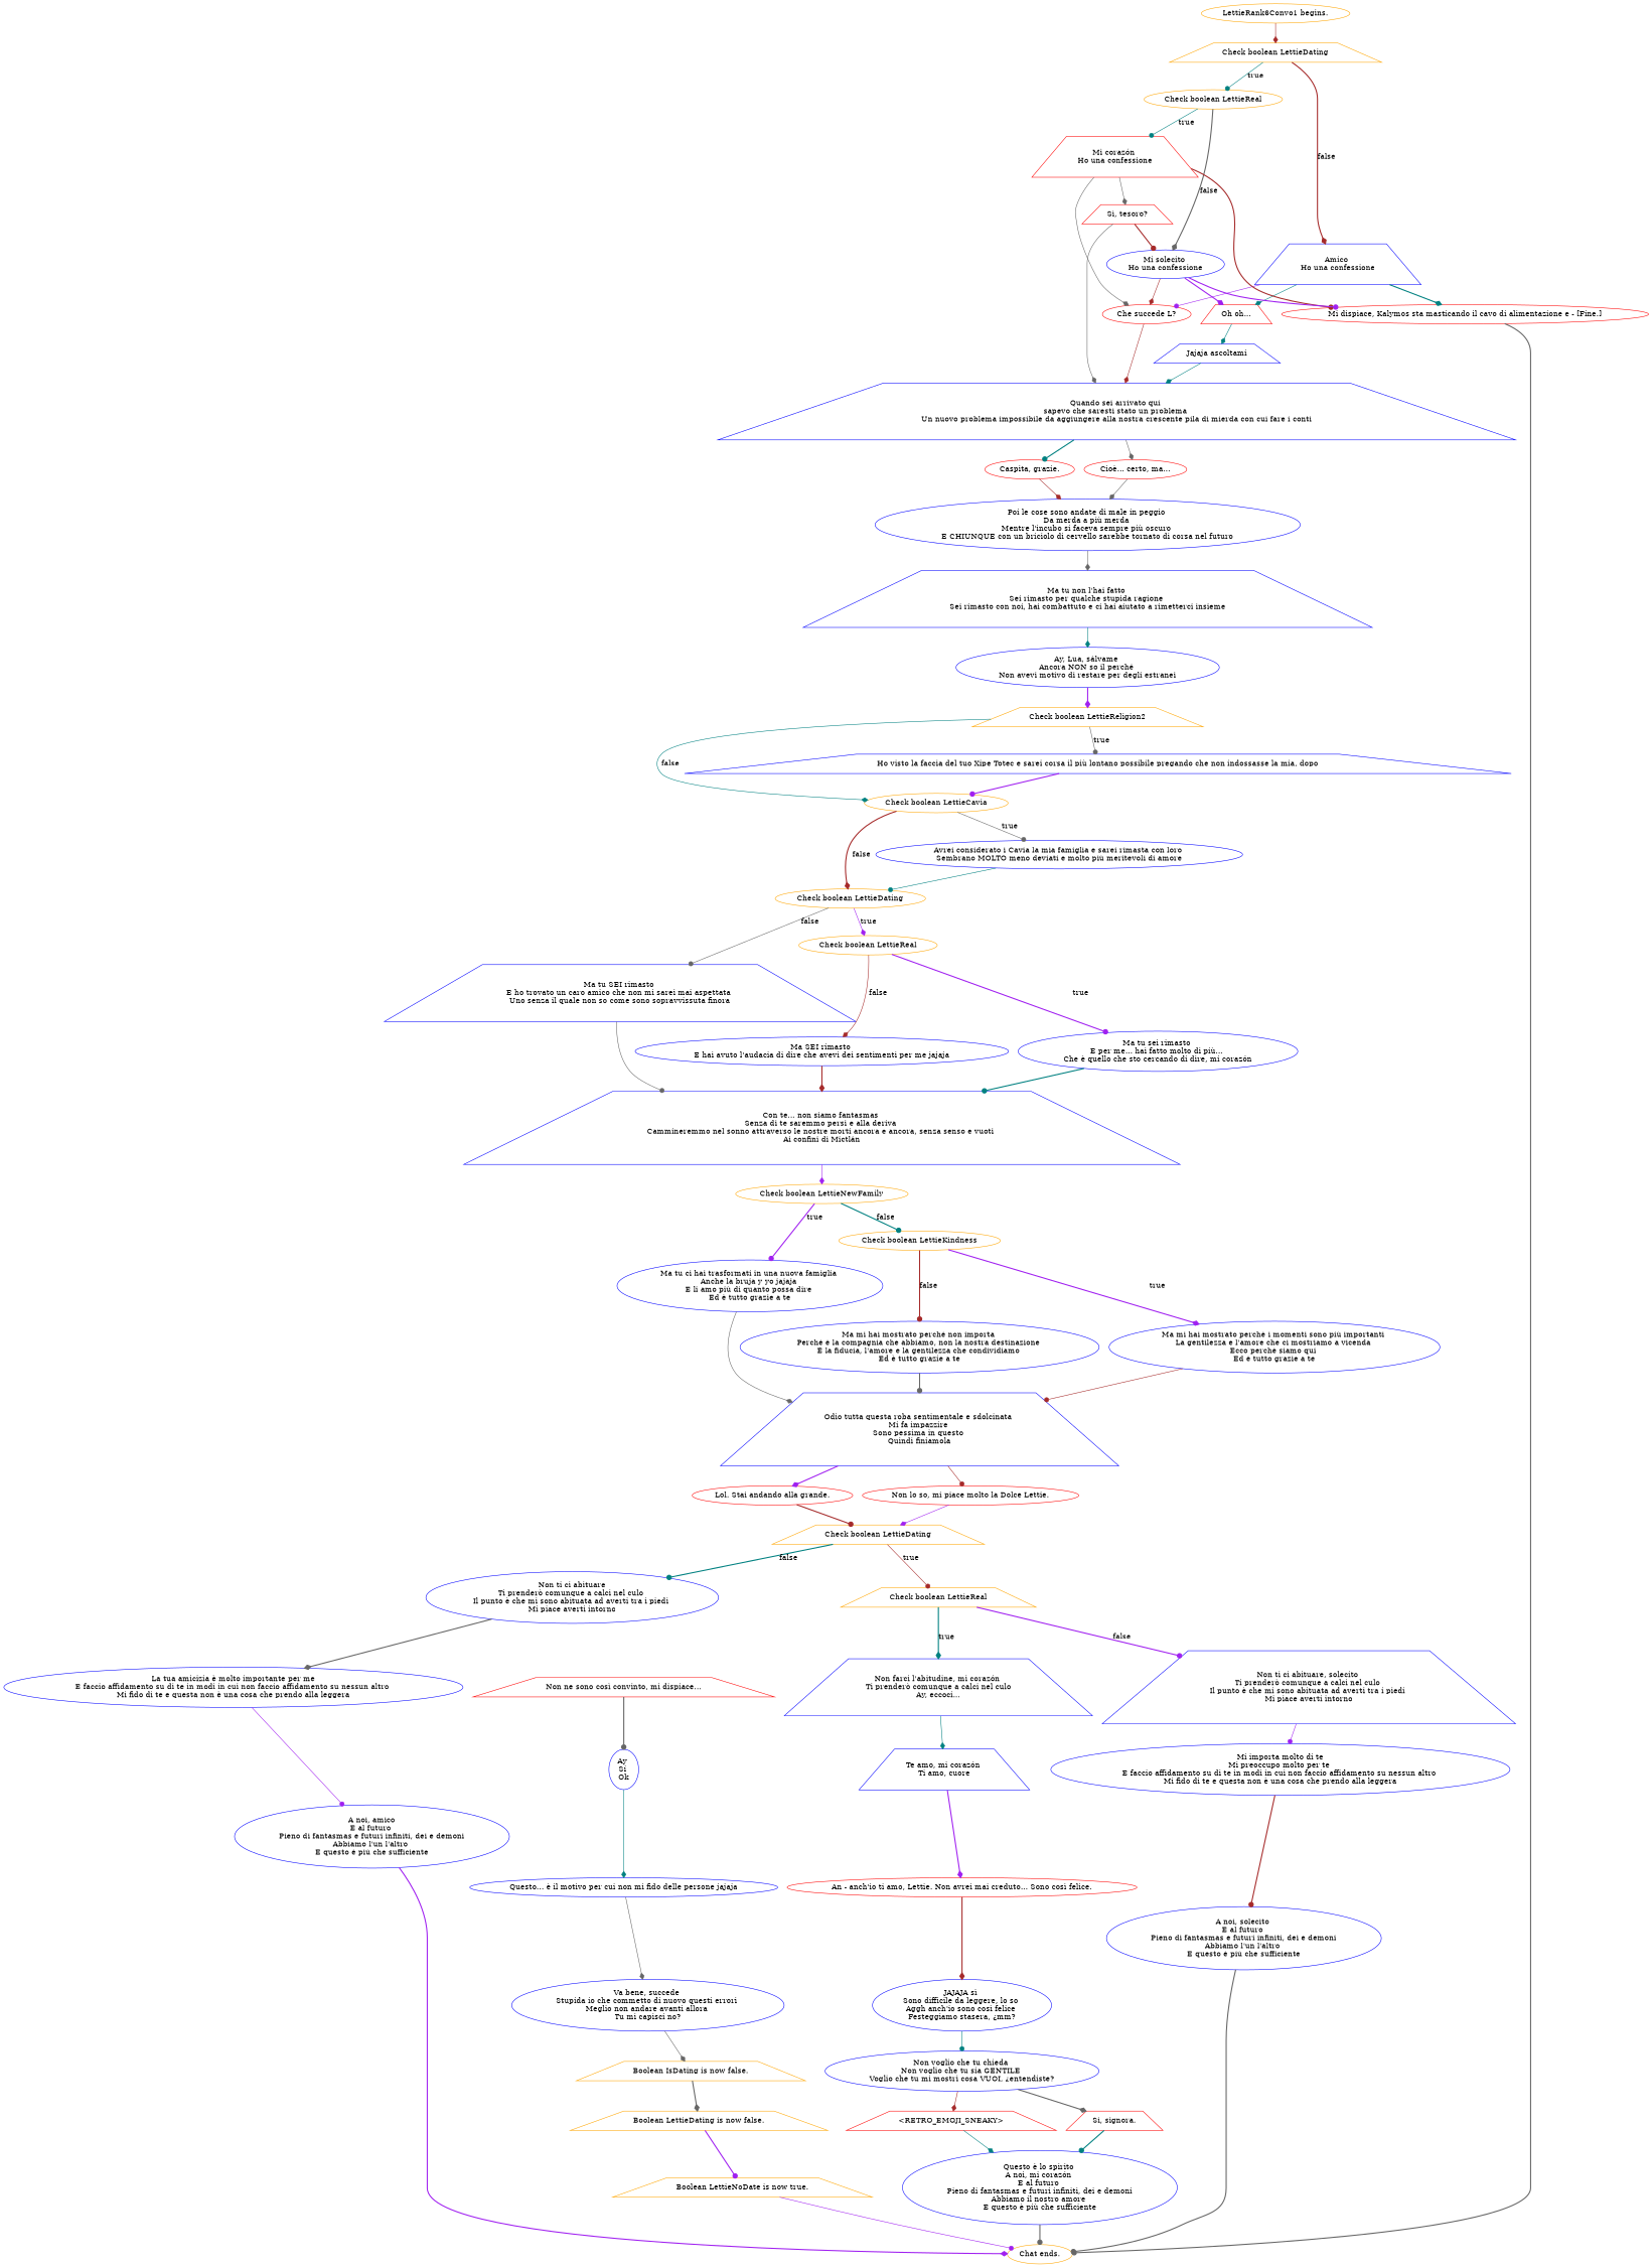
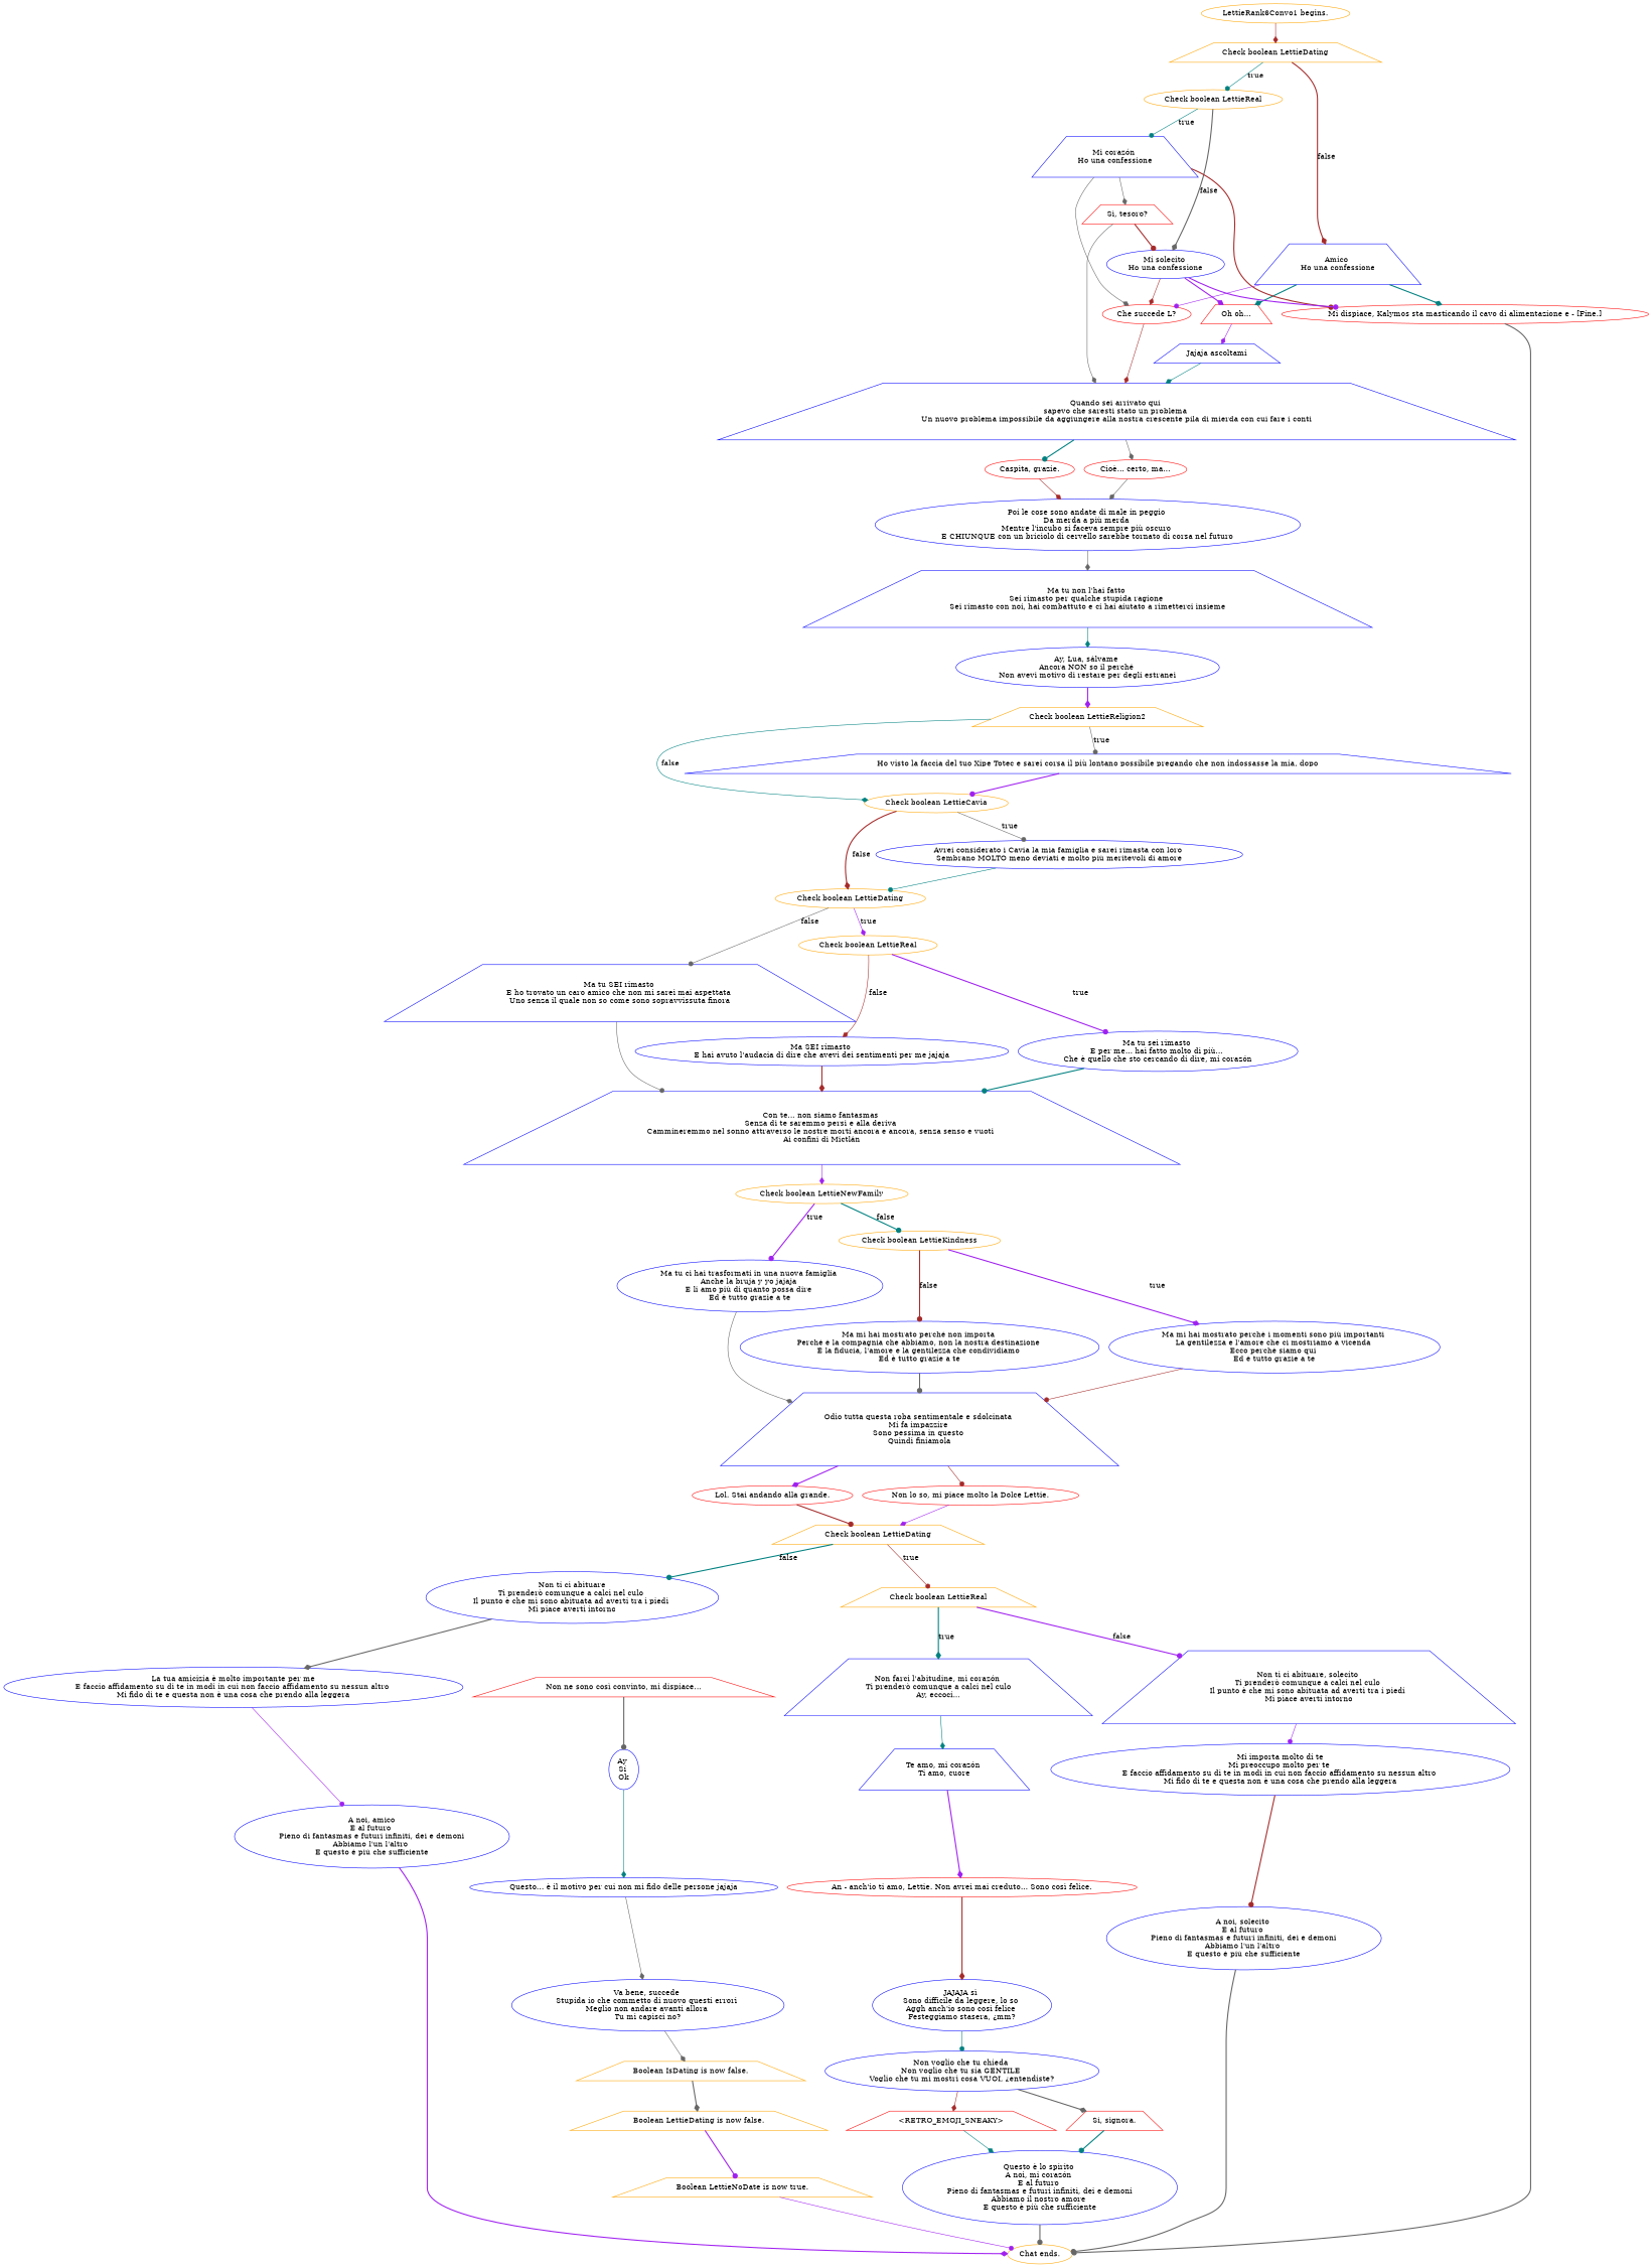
  digraph {
    node [color=blue shape=ellipse]
    edge [arrowhead=diamond color=gray40 style=solid]
    "LettieRank6Convo1 begins." [color=orange]
    n2 [color=orange label="Check boolean LettieDating" shape=trapezium]
    n3 [color=orange label="Check boolean LettieReal"]
    n4 [label="Amico \nHo una confessione" shape=trapezium]
-   n5 [color=red label="Mi corazón \nHo una confessione" shape=trapezium]
+   n5 [label="Mi corazón \nHo una confessione" shape=trapezium]
    n6 [label="Mi solecito \nHo una confessione"]
    n7 [color=red label="Che succede L?"]
    n8 [color=red label="Oh oh..." shape=trapezium]
    n9 [color=red label="Mi dispiace, Kalymos sta masticando il cavo di alimentazione e - [Fine.]"]
    n10 [color=red label="Sì, tesoro?" shape=trapezium]
    n11 [label="Quando sei arrivato qui \nsapevo che saresti stato un problema \nUn nuovo problema impossibile da aggiungere alla nostra crescente pila di mierda con cui fare i conti" shape=trapezium]
    n12 [label="Jajaja ascoltami" shape=trapezium]
    "Chat ends." [color=orange]
    n14 [color=red label="Caspita, grazie."]
    n15 [color=red label="Cioè... certo, ma..."]
    n16 [label="Poi le cose sono andate di male in peggio \nDa merda a più merda \nMentre l'incubo si faceva sempre più oscuro \nE CHIUNQUE con un briciolo di cervello sarebbe tornato di corsa nel futuro"]
    n17 [label="Ma tu non l'hai fatto \nSei rimasto per qualche stupida ragione \nSei rimasto con noi, hai combattuto e ci hai aiutato a rimetterci insieme" shape=trapezium]
    n18 [label="Ay, Lua, sálvame \nAncora NON so il perché \nNon avevi motivo di restare per degli estranei"]
    n19 [color=orange label="Check boolean LettieReligion2" shape=trapezium]
    n20 [label="Ho visto la faccia del tuo Xipe Totec e sarei corsa il più lontano possibile pregando che non indossasse la mia, dopo" shape=trapezium]
    n21 [color=orange label="Check boolean LettieCavia"]
    n22 [label="Avrei considerato i Cavia la mia famiglia e sarei rimasta con loro \nSembrano MOLTO meno deviati e molto più meritevoli di amore"]
    n23 [color=orange label="Check boolean LettieDating"]
    n24 [color=orange label="Check boolean LettieReal"]
    n25 [label="Ma tu SEI rimasto \nE ho trovato un caro amico che non mi sarei mai aspettata \nUno senza il quale non so come sono sopravvissuta finora" shape=trapezium]
    n26 [label="Ma tu sei rimasto \nE per me... hai fatto molto di più... \nChe è quello che sto cercando di dire, mi corazón"]
    n27 [label="Ma SEI rimasto \nE hai avuto l'audacia di dire che avevi dei sentimenti per me jajaja"]
    n28 [label="Con te... non siamo fantasmas \nSenza di te saremmo persi e alla deriva \nCammineremmo nel sonno attraverso le nostre morti ancora e ancora, senza senso e vuoti \nAi confini di Mictlán" shape=trapezium]
    n29 [color=orange label="Check boolean LettieNewFamily"]
    n30 [label="Ma tu ci hai trasformati in una nuova famiglia \nAnche la bruja y yo jajaja \nE li amo più di quanto possa dire \nEd è tutto grazie a te"]
    n31 [color=orange label="Check boolean LettieKindness"]
    n32 [label="Odio tutta questa roba sentimentale e sdolcinata \nMi fa impazzire \nSono pessima in questo \nQuindi finiamola" shape=trapezium]
    n33 [label="Ma mi hai mostrato perché i momenti sono più importanti \nLa gentilezza e l'amore che ci mostriamo a vicenda \nEcco perché siamo qui \nEd è tutto grazie a te"]
    n34 [label="Ma mi hai mostrato perché non importa \nPerché è la compagnia che abbiamo, non la nostra destinazione \nÈ la fiducia, l'amore e la gentilezza che condividiamo \nEd è tutto grazie a te"]
    n35 [color=red label="Lol. Stai andando alla grande."]
    n36 [color=red label="Non lo so, mi piace molto la Dolce Lettie."]
    n37 [color=orange label="Check boolean LettieDating" shape=trapezium]
    n38 [color=orange label="Check boolean LettieReal" shape=trapezium]
    n39 [label="Non ti ci abituare\nTi prenderò comunque a calci nel culo \nIl punto è che mi sono abituata ad averti tra i piedi \nMi piace averti intorno"]
    n40 [color=orange label="Boolean IsDating is now false." shape=trapezium]
    n41 [color=orange label="Boolean LettieDating is now false." shape=trapezium]
    n42 [label="Non farci l'abitudine, mi corazón \nTi prenderò comunque a calci nel culo\nAy, eccoci..." shape=trapezium]
    n43 [label="Non ti ci abituare, solecito \nTi prenderò comunque a calci nel culo \nIl punto è che mi sono abituata ad averti tra i piedi \nMi piace averti intorno" shape=trapezium]
    n44 [label="La tua amicizia è molto importante per me\nE faccio affidamento su di te in modi in cui non faccio affidamento su nessun altro \nMi fido di te e questa non è una cosa che prendo alla leggera"]
    n45 [color=orange label="Boolean LettieNoDate is now true." shape=trapezium]
    n46 [label="Te amo, mi corazón \nTi amo, cuore" shape=trapezium]
    n47 [label="Mi importa molto di te\nMi preoccupo molto per te \nE faccio affidamento su di te in modi in cui non faccio affidamento su nessun altro \nMi fido di te e questa non è una cosa che prendo alla leggera"]
    n48 [label="A noi, amico\nE al futuro \nPieno di fantasmas e futuri infiniti, dei e demoni\nAbbiamo l'un l'altro \nE questo è più che sufficiente"]
    n49 [color=red label="An - anch'io ti amo, Lettie. Non avrei mai creduto... Sono così felice."]
    n50 [label="A noi, solecito \nE al futuro \nPieno di fantasmas e futuri infiniti, dei e demoni\nAbbiamo l'un l'altro \nE questo è più che sufficiente"]
    n51 [color=red label="Non ne sono così convinto, mi dispiace..." shape=trapezium]
    n52 [label="Ay \nSí \nOk"]
    n53 [label="JAJAJA sì \nSono difficile da leggere, lo so \nAggh anch'io sono così felice \nFesteggiamo stasera, ¿mm?"]
    n54 [label="Questo... è il motivo per cui non mi fido delle persone jajaja"]
    n55 [label="Non voglio che tu chieda \nNon voglio che tu sia GENTILE \nVoglio che tu mi mostri cosa VUOI, ¿entendiste?"]
    n56 [label="Va bene, succede \nStupida io che commetto di nuovo questi errori \nMeglio non andare avanti allora \nTu mi capisci no?"]
    n57 [color=red label="Sì, signora." shape=trapezium]
    n58 [color=red label="<RETRO_EMOJI_SNEAKY>" shape=trapezium]
    n59 [label="Questo è lo spirito \nA noi, mi corazón \nE al futuro \nPieno di fantasmas e futuri infiniti, dei e demoni\nAbbiamo il nostro amore \nE questo è più che sufficiente"]
    "LettieRank6Convo1 begins." -> n2 [color=brown]
    n2 -> n3 [arrowhead=dot color=teal label=true]
    n2 -> n4 [color=brown label=false style=bold]
    n3 -> n5 [arrowhead=dot color=teal label=true]
    n3 -> n6 [label=false style=bold]
    n4 -> n7 [arrowhead=dot color=purple]
-   n4 -> n8 [color=teal]
+   n4 -> n8 [color=teal style=bold]
    n4 -> n9 [color=teal style=bold]
    n5 -> n7
    n5 -> n9 [arrowhead=dot color=brown style=bold]
    n5 -> n10
    n6 -> n7 [color=brown]
    n6 -> n8 [color=purple style=bold]
    n6 -> n9 [arrowhead=dot color=purple style=bold]
    n7 -> n11 [color=brown]
-   n8 -> n12 [color=teal]
+   n8 -> n12 [color=purple]
    n9 -> "Chat ends." [arrowhead=dot style=bold]
    n10 -> n6 [arrowhead=dot color=brown style=bold]
    n10 -> n11
    n11 -> n14 [arrowhead=dot color=teal style=bold]
    n11 -> n15
    n12 -> n11 [color=teal]
    n14 -> n16 [color=brown]
    n15 -> n16
    n16 -> n17
    n17 -> n18 [color=teal]
    n18 -> n19 [color=purple style=bold]
    n19 -> n20 [arrowhead=dot label=true]
    n19 -> n21 [color=teal label=false]
    n20 -> n21 [arrowhead=dot color=purple style=bold]
    n21 -> n22 [arrowhead=dot label=true]
    n21 -> n23 [color=brown label=false style=bold]
    n22 -> n23 [arrowhead=dot color=teal]
    n23 -> n24 [color=purple label=true]
    n23 -> n25 [arrowhead=dot label=false]
    n24 -> n26 [arrowhead=dot color=purple label=true style=bold]
    n24 -> n27 [color=brown label=false]
    n25 -> n28 [arrowhead=dot]
    n26 -> n28 [arrowhead=dot color=teal style=bold]
    n27 -> n28 [color=brown style=bold]
    n28 -> n29 [color=purple]
    n29 -> n30 [arrowhead=dot color=purple label=true style=bold]
    n29 -> n31 [arrowhead=dot color=teal label=false style=bold]
    n30 -> n32
    n31 -> n33 [color=purple label=true style=bold]
    n31 -> n34 [arrowhead=dot color=brown label=false style=bold]
    n32 -> n35 [color=purple style=bold]
    n32 -> n36 [arrowhead=dot color=brown]
    n33 -> n32 [arrowhead=dot color=brown]
    n34 -> n32 [arrowhead=dot style=bold]
    n35 -> n37 [arrowhead=dot color=brown style=bold]
    n36 -> n37 [color=purple]
    n37 -> n38 [arrowhead=dot color=brown label=true]
    n37 -> n39 [arrowhead=dot color=teal label=false style=bold]
    n38 -> n42 [color=teal label=true style=bold]
    n38 -> n43 [arrowhead=dot color=purple label=false style=bold]
    n39 -> n44 [style=bold]
    n40 -> n41 [style=bold]
    n41 -> n45 [arrowhead=dot color=purple style=bold]
    n42 -> n46 [color=teal]
    n43 -> n47 [arrowhead=dot color=purple]
    n44 -> n48 [arrowhead=dot color=purple]
    n45 -> "Chat ends." [arrowhead=dot color=purple]
    n46 -> n49 [color=purple style=bold]
    n47 -> n50 [arrowhead=dot color=brown style=bold]
    n48 -> "Chat ends." [color=purple style=bold]
    n49 -> n53 [color=brown style=bold]
    n50 -> "Chat ends." [arrowhead=dot style=bold]
    n51 -> n52 [arrowhead=dot style=bold]
    n52 -> n54 [color=teal]
    n53 -> n55 [arrowhead=dot color=teal]
    n54 -> n56
    n55 -> n57 [style=bold]
    n55 -> n58 [color=brown]
    n56 -> n40
    n57 -> n59 [arrowhead=dot color=teal style=bold]
    n58 -> n59 [color=teal]
    n59 -> "Chat ends." [arrowhead=dot style=bold]
  }
